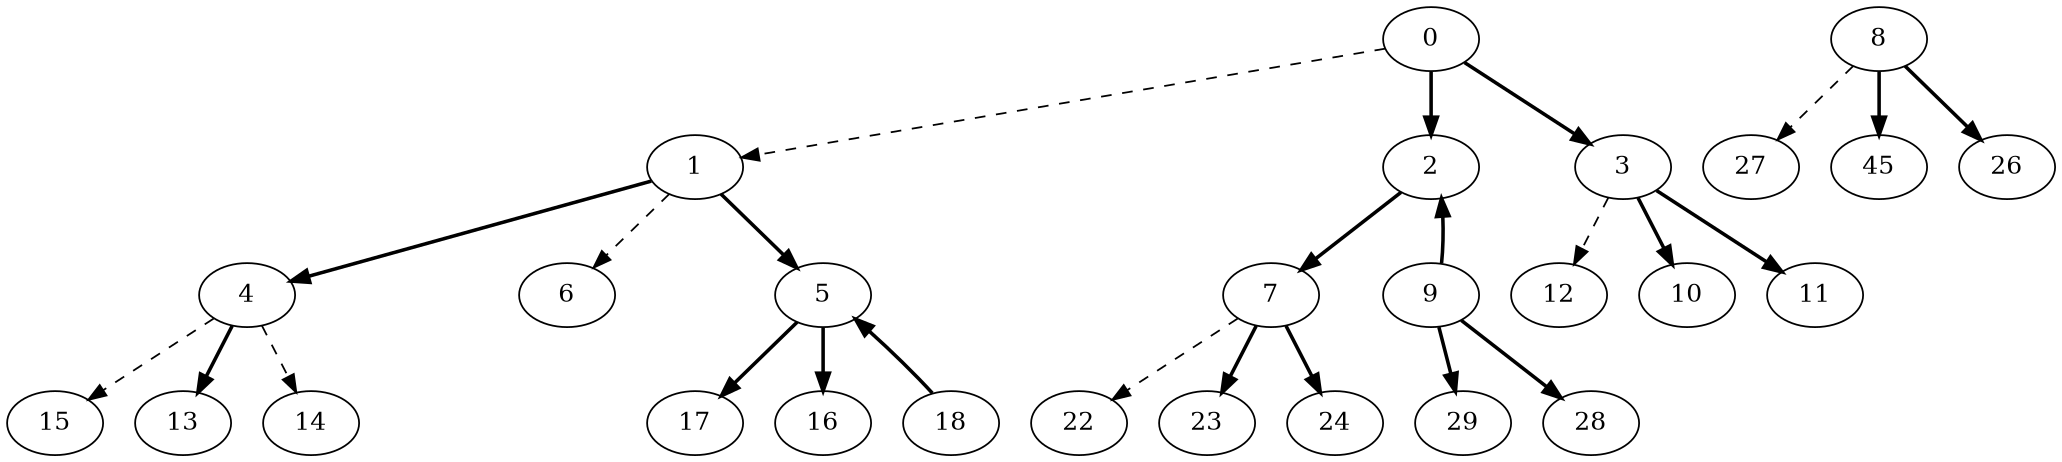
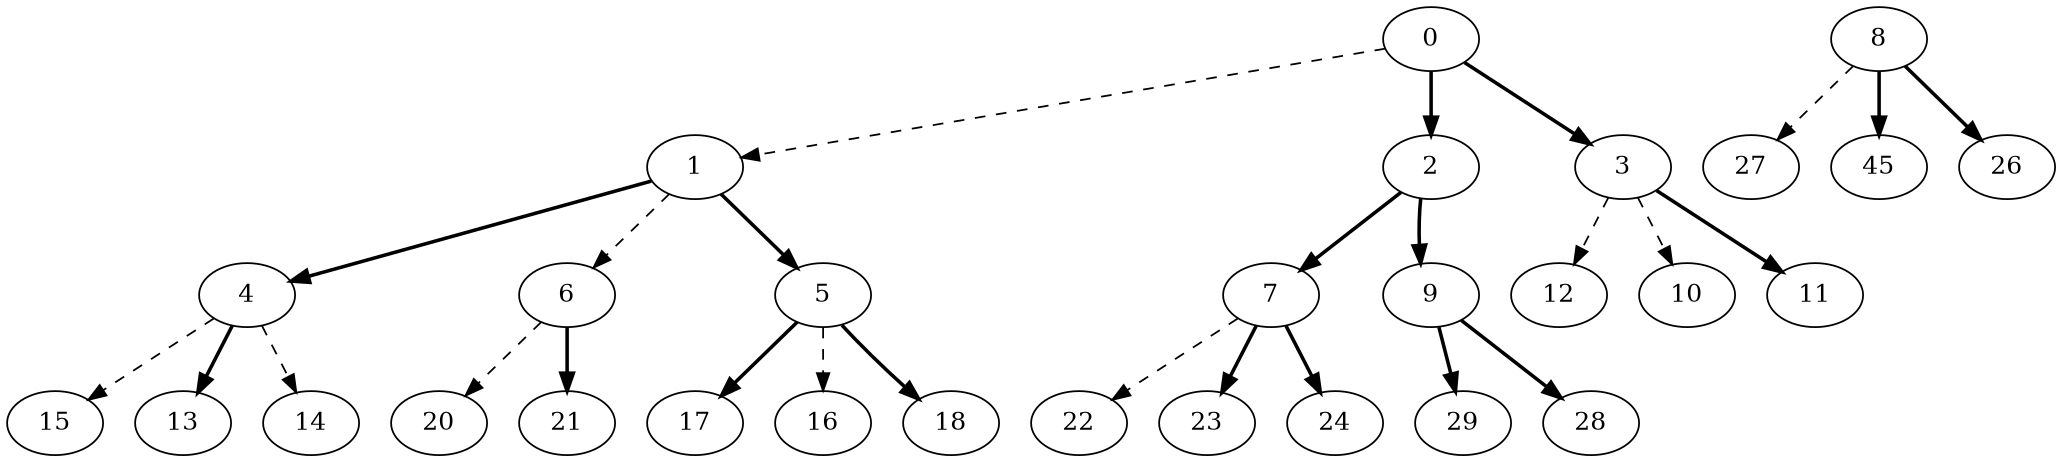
  digraph {
    "Duplicate states"=0
    GraphType=OutTree
    "Max states in OPEN"=0
    Modes="120000ms; topo-ordered tasks, ; Pruning: task equivalence, fixed order ready list, ; F-value: ; Optimisation: best schedule length (SL) optimisation on equal, "
    NumberOfTasks=30
    "Pruned using list schedule length"=21436565
    "States removed from OPEN"=0
    TargetSystem="Homogeneous-2"
    "Time to schedule (ms)"=19118
    "Total idle time"=94
    "Total schedule length"=888
    "Total sequential time"=1680
    "Total states created"=90480570
    node [Processor=0 Weight=91]
    edge [Weight=2 style=bold]
    0 ["Finish time"=91 "Start time"=0]
    1 ["Finish time"=130 Processor=1 "Start time"=94 Weight=36]
    2 ["Finish time"=109 "Start time"=91 Weight=18]
    3 ["Finish time"=303 Processor=1 "Start time"=239 Weight=64]
    4 ["Finish time"=713 Processor=1 "Start time"=631 Weight=82]
    6 ["Finish time"=263 "Start time"=172]
    5 ["Finish time"=175 Processor=1 "Start time"=130 Weight=45]
    7 ["Finish time"=631 Processor=1 "Start time"=549 Weight=82]
    9 ["Finish time"=485 Processor=1 "Start time"=394]
    12 ["Finish time"=394 Processor=1 "Start time"=303]
    10 ["Finish time"=380 "Start time"=344 Weight=36]
    11 ["Finish time"=344 "Start time"=308 Weight=36]
    15 ["Finish time"=804 Processor=1 "Start time"=713]
    13 ["Finish time"=886 Processor=1 "Start time"=804 Weight=82]
    14 ["Finish time"=797 "Start time"=779 Weight=18]
+   20 ["Finish time"=561 "Start time"=479 Weight=82]
+   21 ["Finish time"=308 "Start time"=281 Weight=27]
    17 ["Finish time"=479 "Start time"=425 Weight=54]
    16 ["Finish time"=425 "Start time"=380 Weight=45]
    18 ["Finish time"=281 "Start time"=263 Weight=18]
    22 ["Finish time"=888 "Start time"=797]
    23 ["Finish time"=779 "Start time"=688]
    24 ["Finish time"=688 "Start time"=670 Weight=18]
    29 ["Finish time"=549 Processor=1 "Start time"=485 Weight=64]
    28 ["Finish time"=588 "Start time"=561 Weight=27]
    8 ["Finish time"=127 "Start time"=109 Weight=18]
    27 ["Finish time"=239 Processor=1 "Start time"=175 Weight=64]
    n28 ["Finish time"=172 "Start time"=145 Weight=27 label=45]
    26 ["Finish time"=145 "Start time"=127 Weight=18]
    0 -> 1 [Weight=3 style=dashed]
    0 -> 2
    0 -> 3 [Weight=10]
    1 -> 4 [Weight=9]
    1 -> 6 [Weight=10 style=dashed]
    1 -> 5 [Weight=9]
    2 -> 7 [Weight=3]
-   9 -> 2
+   2 -> 9
    3 -> 12 [Weight=6 style=dashed]
-   3 -> 10
+   3 -> 10 [style=dashed]
    3 -> 11 [Weight=3]
    4 -> 15 [Weight=6 style=dashed]
    4 -> 13 [Weight=9]
    4 -> 14 [style=dashed]
+   6 -> 20 [Weight=5 style=dashed]
+   6 -> 21 [Weight=7]
    5 -> 17 [Weight=5]
-   5 -> 16 [Weight=10]
-   18 -> 5 [Weight=10]
+   5 -> 16 [Weight=10 style=dashed]
+   5 -> 18 [Weight=10]
    7 -> 22 [Weight=3 style=dashed]
    7 -> 23
    7 -> 24 [Weight=5]
    9 -> 29 [Weight=7]
    9 -> 28 [Weight=6]
    8 -> 27 [Weight=10 style=dashed]
    8 -> n28 [Weight=8]
    8 -> 26 [Weight=4]
  }
